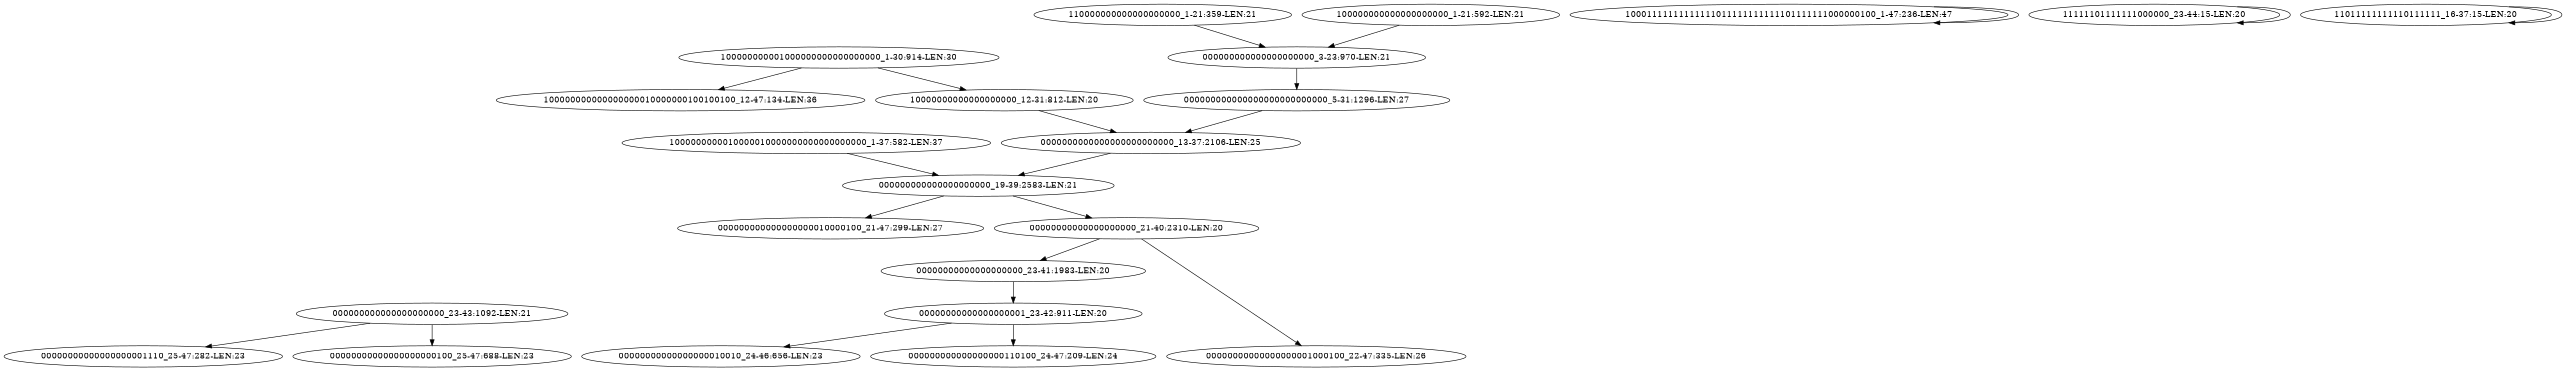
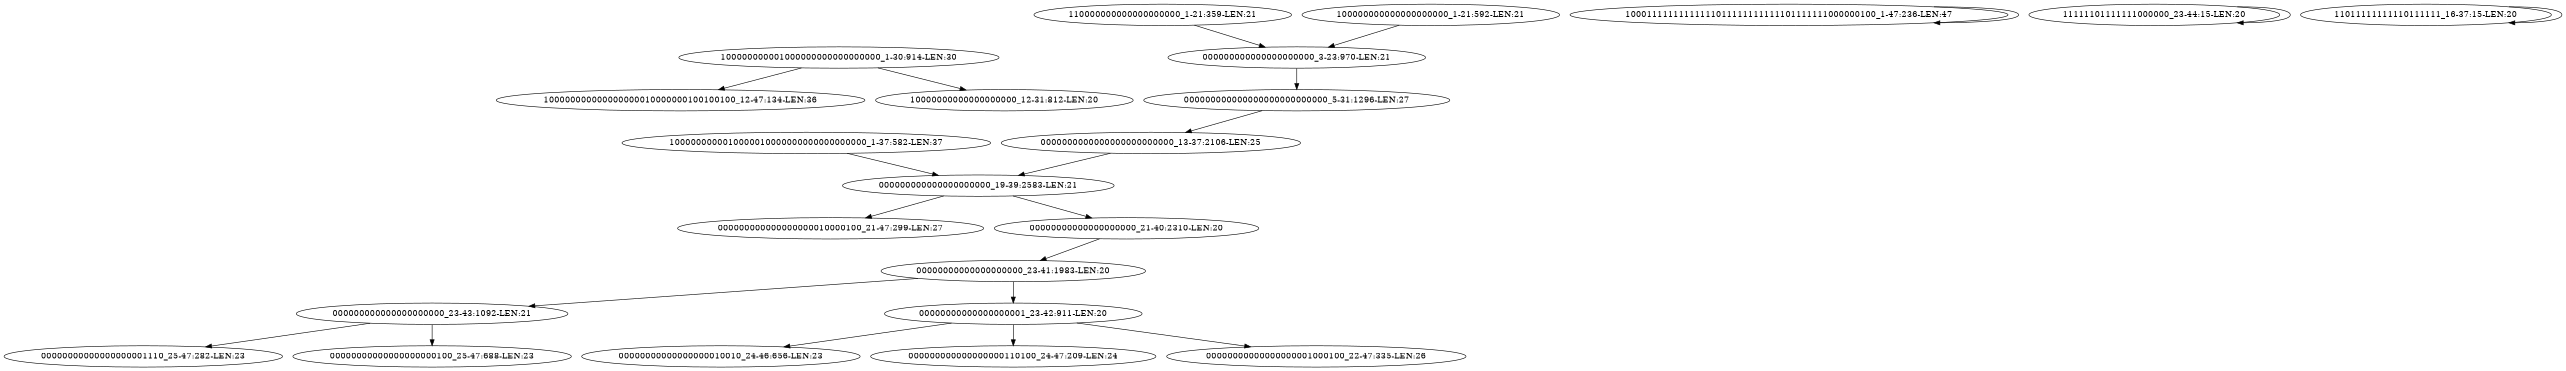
  digraph {
    "000000000000000000000000000_5-31:1296-LEN:27"
    "0000000000000000000000000_13-37:2106-LEN:25"
    "000000000000000000000_19-39:2583-LEN:21"
    "000000000000000000010000100_21-47:299-LEN:27"
    "00000000000000000000_21-40:2310-LEN:20"
    n6 [label="00000000000000000000_23-41:1983-LEN:20"]
    "00000000000000000001000100_22-47:335-LEN:26"
    "000000000000000000000_23-43:1092-LEN:21"
    "00000000000000000001_23-42:911-LEN:20"
    "1000000000010000010000000000000000000_1-37:582-LEN:37"
    "00000000000000000000100_25-47:688-LEN:23"
    "00000000000000000001110_25-47:282-LEN:23"
    "10001111111111111011111111111101111111000000100_1-47:236-LEN:47"
    "11111101111111000000_23-44:15-LEN:20"
    "11011111111110111111_16-37:15-LEN:20"
    "110000000000000000000_1-21:359-LEN:21"
    "000000000000000000000_3-23:970-LEN:21"
    "10000000000000000000_12-31:812-LEN:20"
    "00000000000000000010010_24-46:656-LEN:23"
    "000000000000000000110100_24-47:209-LEN:24"
    "100000000001000000000000000000_1-30:914-LEN:30"
    "100000000000000000010000000100100100_12-47:134-LEN:36"
    "100000000000000000000_1-21:592-LEN:21"
    "000000000000000000000000000_5-31:1296-LEN:27" -> "0000000000000000000000000_13-37:2106-LEN:25"
    "0000000000000000000000000_13-37:2106-LEN:25" -> "000000000000000000000_19-39:2583-LEN:21"
    "000000000000000000000_19-39:2583-LEN:21" -> "000000000000000000010000100_21-47:299-LEN:27"
    "000000000000000000000_19-39:2583-LEN:21" -> "00000000000000000000_21-40:2310-LEN:20"
    "00000000000000000000_21-40:2310-LEN:20" -> n6
-   "00000000000000000000_21-40:2310-LEN:20" -> "00000000000000000001000100_22-47:335-LEN:26"
+   "00000000000000000001_23-42:911-LEN:20" -> "00000000000000000001000100_22-47:335-LEN:26"
+   n6 -> "000000000000000000000_23-43:1092-LEN:21"
    n6 -> "00000000000000000001_23-42:911-LEN:20"
    "000000000000000000000_23-43:1092-LEN:21" -> "00000000000000000000100_25-47:688-LEN:23"
    "000000000000000000000_23-43:1092-LEN:21" -> "00000000000000000001110_25-47:282-LEN:23"
    "00000000000000000001_23-42:911-LEN:20" -> "00000000000000000010010_24-46:656-LEN:23"
    "00000000000000000001_23-42:911-LEN:20" -> "000000000000000000110100_24-47:209-LEN:24"
    "1000000000010000010000000000000000000_1-37:582-LEN:37" -> "000000000000000000000_19-39:2583-LEN:21"
    "10001111111111111011111111111101111111000000100_1-47:236-LEN:47" -> "10001111111111111011111111111101111111000000100_1-47:236-LEN:47"
    "11111101111111000000_23-44:15-LEN:20" -> "11111101111111000000_23-44:15-LEN:20"
    "11011111111110111111_16-37:15-LEN:20" -> "11011111111110111111_16-37:15-LEN:20"
    "110000000000000000000_1-21:359-LEN:21" -> "000000000000000000000_3-23:970-LEN:21"
    "000000000000000000000_3-23:970-LEN:21" -> "000000000000000000000000000_5-31:1296-LEN:27"
-   "10000000000000000000_12-31:812-LEN:20" -> "0000000000000000000000000_13-37:2106-LEN:25"
    "100000000001000000000000000000_1-30:914-LEN:30" -> "10000000000000000000_12-31:812-LEN:20"
    "100000000001000000000000000000_1-30:914-LEN:30" -> "100000000000000000010000000100100100_12-47:134-LEN:36"
    "100000000000000000000_1-21:592-LEN:21" -> "000000000000000000000_3-23:970-LEN:21"
  }
